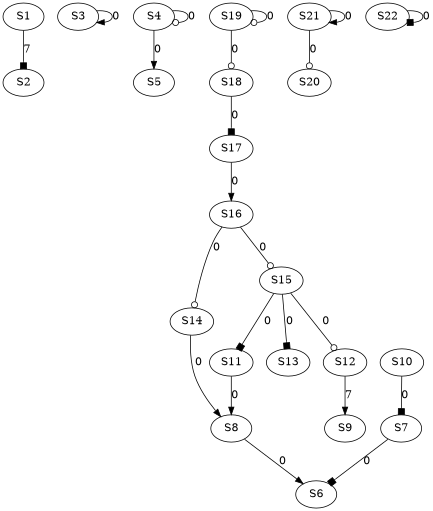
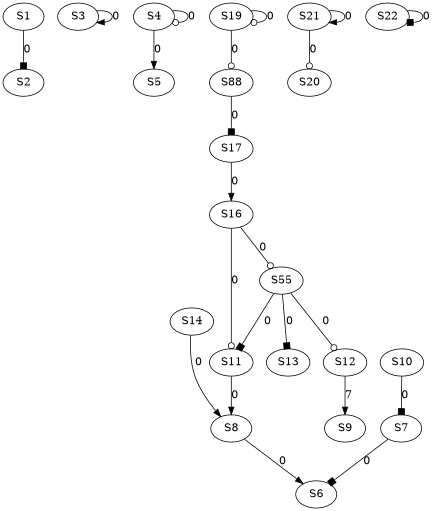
  strict digraph {
    edge [arrowhead=normal]
    S1
    S2
    S3
    S4
    S5
    S7
    S6
    S10
    S11
    S8
    S12
    S9
    S14
-   S15
+   S15 [label=S55]
    S13
    S16
    S17
-   S18
+   S18 [label=S88]
    S19
    S21
    S20
    S22
-   S1 -> S2 [arrowhead=box label=7]
+   S1 -> S2 [arrowhead=box label=0]
    S3 -> S3 [label=0]
    S4 -> S4 [arrowhead=odot label=0]
    S4 -> S5 [label=0]
    S7 -> S6 [arrowhead=box label=0]
    S10 -> S7 [arrowhead=box label=0]
    S11 -> S8 [label=0]
    S8 -> S6 [label=0]
    S12 -> S9 [label=7]
    S14 -> S8 [label=0]
    S15 -> S11 [arrowhead=box label=0]
    S15 -> S12 [arrowhead=odot label=0]
    S15 -> S13 [arrowhead=box label=0]
-   S16 -> S14 [arrowhead=odot label=0]
+   S16 -> S11 [arrowhead=odot label=0]
    S16 -> S15 [arrowhead=odot label=0]
    S17 -> S16 [label=0]
    S18 -> S17 [arrowhead=box label=0]
    S19 -> S18 [arrowhead=odot label=0]
    S19 -> S19 [arrowhead=odot label=0]
    S21 -> S21 [label=0]
    S21 -> S20 [arrowhead=odot label=0]
    S22 -> S22 [arrowhead=box label=0]
  }
